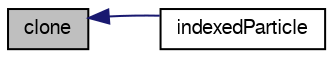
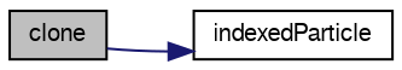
  digraph {
    rankdir=LR
    node [color=black fontname=FreeSans fontsize=10 shape=record]
    n1 [fillcolor=grey75 fontcolor=black height=0.2 label=clone style=filled width=0.4]
    n2 [height=0.2 label=indexedParticle width=0.4]
-   n2 -> n1 [color=midnightblue fontname=FreeSans fontsize=10 labelfontname=FreeSans labelfontsize=10 style=solid]
+   n1 -> n2 [color=midnightblue fontname=FreeSans fontsize=10 labelfontname=FreeSans labelfontsize=10 style=solid]
  }
